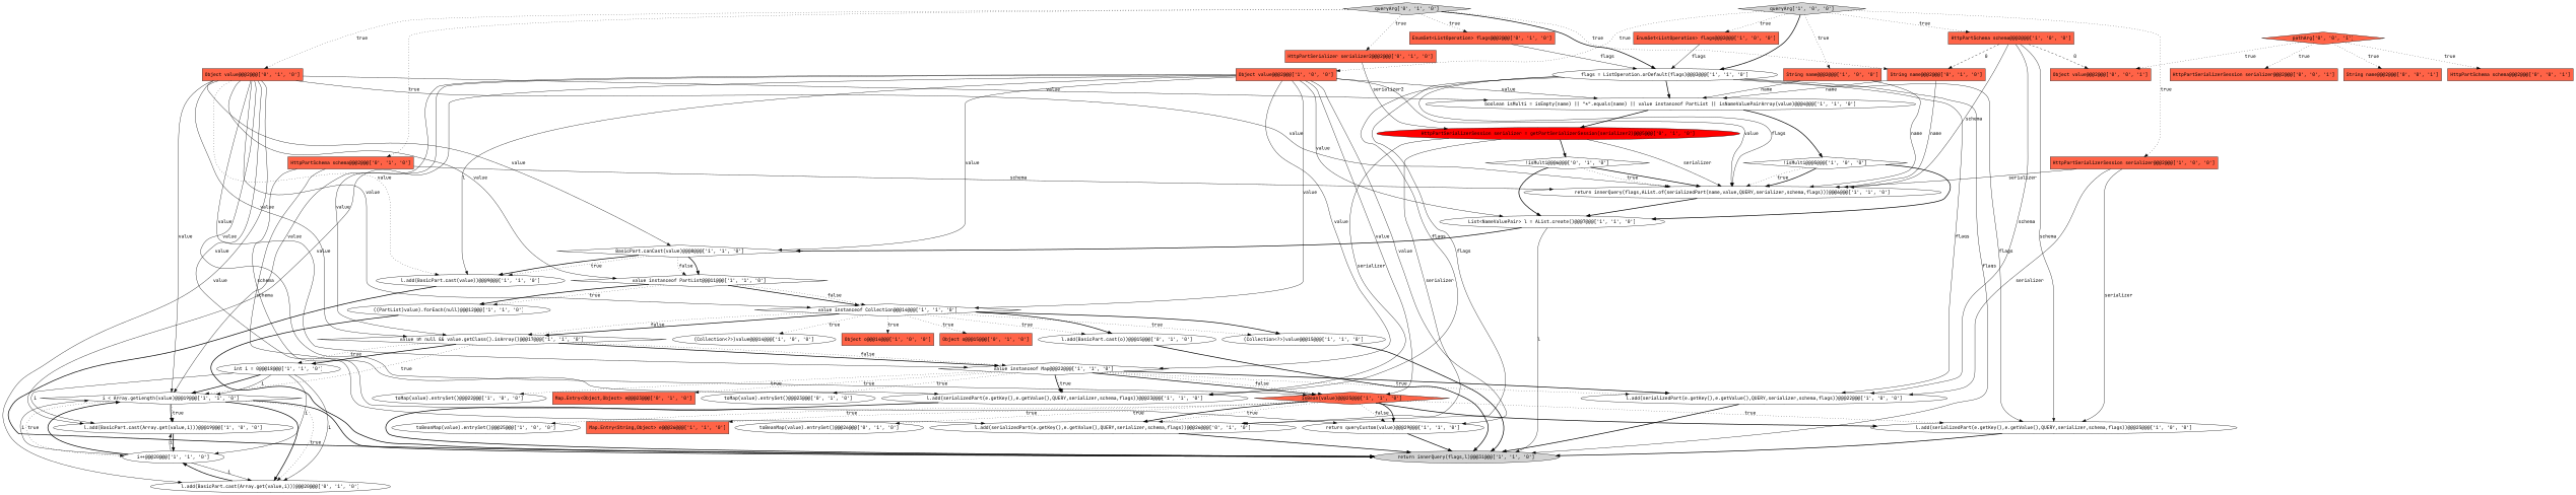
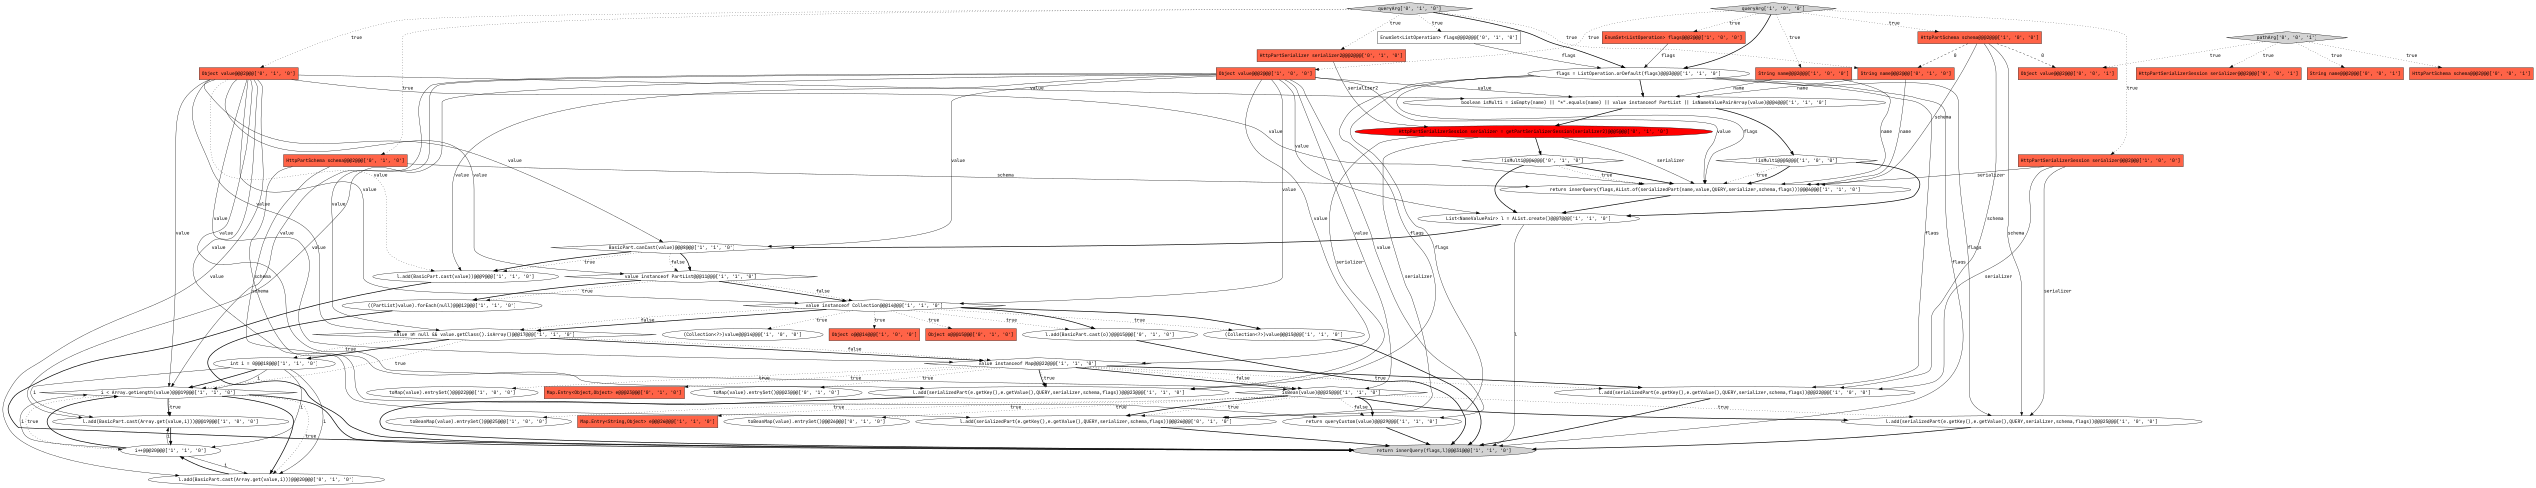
  digraph {
    fontname="JetBrains Mono"
    node [fillcolor=white fontname="JetBrains Mono" shape=ellipse style=filled]
    edge [fontname="JetBrains Mono" style=solid]
    n1 [label="l.add(serializedPart(e.getKey(),e.getValue(),QUERY,serializer,schema,flags))@@@22@@@['1', '0', '0']"]
    n2 [fillcolor=lightgray label="return innerQuery(flags,l)@@@31@@@['1', '1', '0']"]
    n3 [label="(Collection<?>)value@@@14@@@['1', '0', '0']"]
    n4 [label="toBeanMap(value).entrySet()@@@25@@@['1', '0', '0']"]
    n5 [fillcolor=tomato label="String name@@@2@@@['0', '1', '0']" shape=box]
    n6 [label="boolean isMulti = isEmpty(name) || \"*\".equals(name) || value instanceof PartList || isNameValuePairArray(value)@@@4@@@['1', '1', '0']"]
    n7 [label="return innerQuery(flags,AList.of(serializedPart(name,value,QUERY,serializer,schema,flags)))@@@6@@@['1', '1', '0']"]
    n8 [label="!isMulti@@@5@@@['1', '0', '0']" shape=diamond]
    n9 [fillcolor=red label="HttpPartSerializerSession serializer = getPartSerializerSession(serializer2)@@@5@@@['0', '1', '0']"]
    n10 [label="List<NameValuePair> l = AList.create()@@@7@@@['1', '1', '0']"]
    n11 [label="value != null && value.getClass().isArray()@@@17@@@['1', '1', '0']" shape=diamond]
    n12 [label="int i = 0@@@18@@@['1', '1', '0']"]
    n13 [label="i < Array.getLength(value)@@@19@@@['1', '1', '0']" shape=diamond]
    n14 [label="value instanceof Map@@@22@@@['1', '1', '0']" shape=diamond]
    n15 [label="l.add(BasicPart.cast(Array.get(value,i)))@@@19@@@['1', '0', '0']"]
    n16 [label="l.add(BasicPart.cast(Array.get(value,i)))@@@20@@@['0', '1', '0']"]
    n17 [label="i++@@@20@@@['1', '1', '0']"]
    n18 [label="l.add(serializedPart(e.getKey(),e.getValue(),QUERY,serializer,schema,flags))@@@23@@@['1', '1', '0']"]
-   n19 [fillcolor=tomato label="isBean(value)@@@25@@@['1', '1', '0']" shape=diamond]
+   n19 [label="isBean(value)@@@25@@@['1', '1', '0']" shape=diamond]
    n20 [label="toMap(value).entrySet()@@@23@@@['0', '1', '0']"]
    n21 [label="toMap(value).entrySet()@@@22@@@['1', '0', '0']"]
    n22 [fillcolor=tomato label="Map.Entry<Object,Object> e@@@23@@@['0', '1', '0']" shape=box]
    n23 [label="return queryCustom(value)@@@29@@@['1', '1', '0']"]
    n24 [label="BasicPart.canCast(value)@@@8@@@['1', '1', '0']" shape=diamond]
    n25 [label="l.add(BasicPart.cast(value))@@@9@@@['1', '1', '0']"]
    n26 [label="value instanceof PartList@@@11@@@['1', '1', '0']" shape=diamond]
    n27 [label="value instanceof Collection@@@14@@@['1', '1', '0']" shape=diamond]
    n28 [label="((PartList)value).forEach(null)@@@12@@@['1', '1', '0']"]
    n29 [fillcolor=tomato label="HttpPartSerializer serializer2@@@2@@@['0', '1', '0']" shape=box]
    n30 [label="l.add(serializedPart(e.getKey(),e.getValue(),QUERY,serializer,schema,flags))@@@26@@@['0', '1', '0']"]
    n31 [label="!isMulti@@@6@@@['0', '1', '0']" shape=diamond]
    n32 [fillcolor=tomato label="HttpPartSerializerSession serializer@@@2@@@['0', '0', '1']" shape=box]
    n33 [fillcolor=tomato label="Object o@@@14@@@['1', '0', '0']" shape=box]
    n34 [label="(Collection<?>)value@@@15@@@['1', '1', '0']"]
    n35 [label="l.add(BasicPart.cast(o))@@@15@@@['0', '1', '0']"]
    n36 [fillcolor=tomato label="Object o@@@15@@@['0', '1', '0']" shape=box]
    n37 [label="l.add(serializedPart(e.getKey(),e.getValue(),QUERY,serializer,schema,flags))@@@25@@@['1', '0', '0']"]
    n38 [label="flags = ListOperation.orDefault(flags)@@@3@@@['1', '1', '0']"]
    n39 [fillcolor=tomato label="String name@@@2@@@['0', '0', '1']" shape=box]
    n40 [fillcolor=tomato label="Map.Entry<String,Object> e@@@26@@@['1', '1', '0']" shape=box]
    n41 [label="toBeanMap(value).entrySet()@@@26@@@['0', '1', '0']"]
-   n42 [fillcolor=tomato label="pathArg['0', '0', '1']" shape=diamond]
+   n42 [fillcolor=lightgray label="pathArg['0', '0', '1']" shape=diamond]
    n43 [fillcolor=tomato label="HttpPartSchema schema@@@2@@@['0', '0', '1']" shape=box]
    n44 [fillcolor=tomato label="Object value@@@2@@@['0', '0', '1']" shape=box]
    n45 [fillcolor=tomato label="String name@@@2@@@['1', '0', '0']" shape=box]
    n46 [fillcolor=tomato label="HttpPartSchema schema@@@2@@@['1', '0', '0']" shape=box]
    n47 [fillcolor=lightgray label="queryArg['1', '0', '0']" shape=diamond]
    n48 [fillcolor=tomato label="Object value@@@2@@@['1', '0', '0']" shape=box]
    n49 [fillcolor=tomato label="EnumSet<ListOperation> flags@@@2@@@['1', '0', '0']" shape=box]
    n50 [fillcolor=tomato label="HttpPartSerializerSession serializer@@@2@@@['1', '0', '0']" shape=box]
-   n51 [fillcolor=tomato label="EnumSet<ListOperation> flags@@@2@@@['0', '1', '0']" shape=box]
+   n51 [label="EnumSet<ListOperation> flags@@@2@@@['0', '1', '0']" shape=box]
    n52 [fillcolor=lightgray label="queryArg['0', '1', '0']" shape=diamond]
    n53 [fillcolor=tomato label="Object value@@@2@@@['0', '1', '0']" shape=box]
    n54 [fillcolor=tomato label="HttpPartSchema schema@@@2@@@['0', '1', '0']" shape=box]
    n1 -> n2 [style=bold]
    n5 -> n6 [label=name]
    n5 -> n7 [label=name]
    n6 -> n8 [style=bold]
    n6 -> n9 [style=bold]
    n7 -> n10 [style=bold]
    n8 -> n7 [label=true style=dotted]
    n8 -> n7 [style=bold]
    n8 -> n10 [style=bold]
    n9 -> n7 [label=serializer]
    n9 -> n18 [label=serializer]
    n9 -> n30 [label=serializer]
    n9 -> n31 [style=bold]
    n10 -> n2 [label=l]
    n10 -> n24 [style=bold]
    n11 -> n12 [style=bold]
    n11 -> n12 [label=true style=dotted]
    n11 -> n13 [label=true style=dotted]
    n11 -> n14 [style=bold]
    n11 -> n14 [label=false style=dotted]
    n12 -> n13 [label=i]
    n12 -> n13 [style=bold]
    n12 -> n15 [label=i]
    n12 -> n16 [label=i]
    n12 -> n17 [label=i]
    n13 -> n2 [style=bold]
    n13 -> n15 [label=true style=dotted]
    n13 -> n15 [style=bold]
    n13 -> n16 [label=true style=dotted]
    n13 -> n16 [style=bold]
    n13 -> n17 [label=true style=dotted]
    n14 -> n1 [label=true style=dotted]
    n14 -> n1 [style=bold]
    n14 -> n18 [label=true style=dotted]
    n14 -> n18 [style=bold]
    n14 -> n19 [style=bold]
    n14 -> n19 [label=false style=dotted]
    n14 -> n20 [label=true style=dotted]
    n14 -> n21 [label=true style=dotted]
    n14 -> n22 [label=true style=dotted]
    n15 -> n17 [style=bold]
    n16 -> n17 [style=bold]
    n17 -> n13 [style=bold]
    n17 -> n13 [label=i]
    n17 -> n15 [label=i]
    n17 -> n16 [label=i]
    n18 -> n2 [style=bold]
    n19 -> n4 [label=true style=dotted]
    n19 -> n23 [label=false style=dotted]
    n19 -> n23 [style=bold]
    n19 -> n30 [label=true style=dotted]
    n19 -> n30 [style=bold]
    n19 -> n37 [style=bold]
    n19 -> n37 [label=true style=dotted]
    n19 -> n40 [label=true style=dotted]
    n19 -> n41 [label=true style=dotted]
    n23 -> n2 [style=bold]
    n24 -> n25 [style=bold]
    n24 -> n25 [label=true style=dotted]
    n24 -> n26 [style=bold]
    n24 -> n26 [label=false style=dotted]
    n25 -> n2 [style=bold]
    n26 -> n27 [style=bold]
    n26 -> n27 [label=false style=dotted]
    n26 -> n28 [label=true style=dotted]
    n26 -> n28 [style=bold]
    n27 -> n3 [label=true style=dotted]
    n27 -> n11 [style=bold]
    n27 -> n11 [label=false style=dotted]
    n27 -> n33 [label=true style=dotted]
    n27 -> n34 [style=bold]
    n27 -> n34 [label=true style=dotted]
    n27 -> n35 [style=bold]
    n27 -> n35 [label=true style=dotted]
    n27 -> n36 [label=true style=dotted]
    n28 -> n2 [style=bold]
    n29 -> n9 [label=serializer2]
    n30 -> n2 [style=bold]
    n31 -> n7 [style=bold]
    n31 -> n7 [label=true style=dotted]
    n31 -> n10 [style=bold]
    n34 -> n2 [style=bold]
    n35 -> n2 [style=bold]
    n37 -> n2 [style=bold]
    n38 -> n1 [label=flags]
    n38 -> n2 [label=flags]
    n38 -> n6 [style=bold]
    n38 -> n7 [label=flags]
    n38 -> n18 [label=flags]
    n38 -> n30 [label=flags]
    n38 -> n37 [label=flags]
    n42 -> n32 [label=true style=dotted]
    n42 -> n39 [label=true style=dotted]
    n42 -> n43 [label=true style=dotted]
    n42 -> n44 [label=true style=dotted]
    n45 -> n6 [label=name]
    n45 -> n7 [label=name]
    n46 -> n1 [label=schema]
    n46 -> n5 [label=0 style=dashed]
    n46 -> n7 [label=schema]
    n46 -> n37 [label=schema]
    n46 -> n44 [label=0 style=dashed]
    n47 -> n38 [style=bold]
    n47 -> n45 [label=true style=dotted]
    n47 -> n46 [label=true style=dotted]
    n47 -> n48 [label=true style=dotted]
    n47 -> n49 [label=true style=dotted]
    n47 -> n50 [label=true style=dotted]
    n48 -> n6 [label=value]
    n48 -> n7 [label=value]
    n48 -> n10 [label=value]
    n48 -> n11 [label=value]
    n48 -> n13 [label=value]
    n48 -> n14 [label=value]
    n48 -> n15 [label=value]
    n48 -> n19 [label=value]
    n48 -> n23 [label=value]
    n48 -> n24 [label=value]
-   n48 -> n25 [label=l]
+   n48 -> n25 [label=value]
    n48 -> n27 [label=value]
    n49 -> n38 [label=flags]
    n50 -> n1 [label=serializer]
    n50 -> n7 [label=serializer]
    n50 -> n37 [label=serializer]
    n51 -> n38 [label=flags]
    n52 -> n5 [label=true style=dotted]
    n52 -> n29 [label=true style=dotted]
    n52 -> n38 [style=bold]
    n52 -> n51 [label=true style=dotted]
    n52 -> n53 [label=true style=dotted]
    n52 -> n54 [label=true style=dotted]
    n53 -> n6 [label=value]
    n53 -> n7 [label=value]
    n53 -> n11 [label=value]
    n53 -> n13 [label=value]
    n53 -> n14 [label=value]
    n53 -> n16 [label=value]
    n53 -> n19 [label=value]
    n53 -> n23 [label=value]
    n53 -> n24 [label=value]
    n53 -> n25 [label=value style=dotted]
    n53 -> n26 [label=value]
    n53 -> n27 [label=value]
    n54 -> n7 [label=schema]
    n54 -> n18 [label=schema]
    n54 -> n30 [label=schema]
  }
